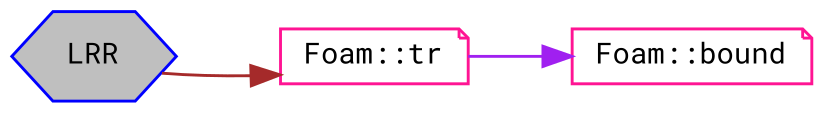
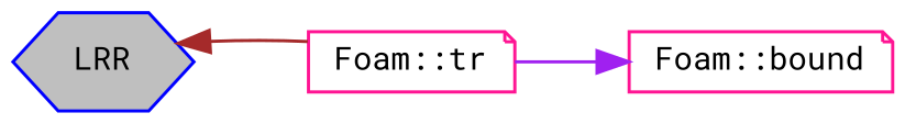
  digraph {
    fontname="Roboto Mono"
    rankdir=LR
    node [color=deeppink fontname="Roboto Mono" fontsize=10 shape=note]
    edge [fontname="Roboto Mono" fontsize=10 labelfontname=Helvetica labelfontsize=10 style=solid]
    n1 [color=blue fillcolor=grey75 fontcolor=black height=0.2 label=LRR shape=hexagon style=filled width=0.4]
    n2 [height=0.2 label="Foam::tr" width=0.4]
    n3 [height=0.2 label="Foam::bound" width=0.4]
-   n1 -> n2 [color=brown]
+   n2 -> n1 [color=brown]
    n2 -> n3 [color=purple]
  }
